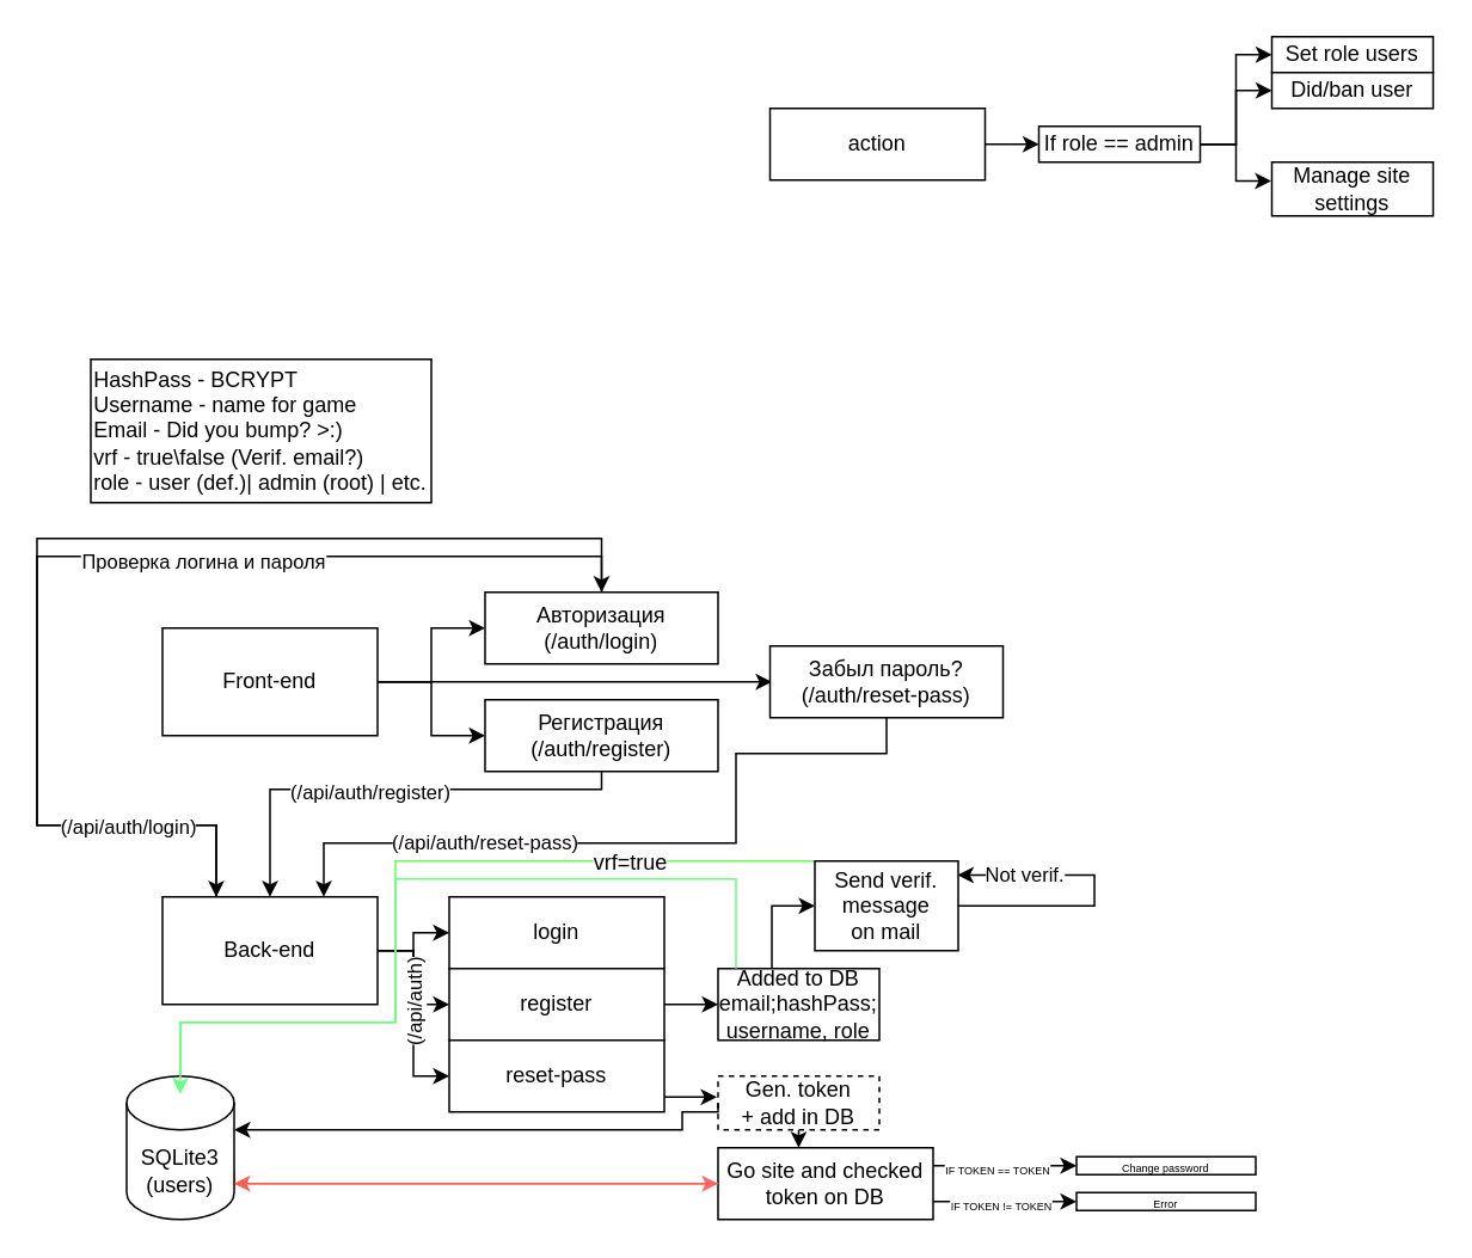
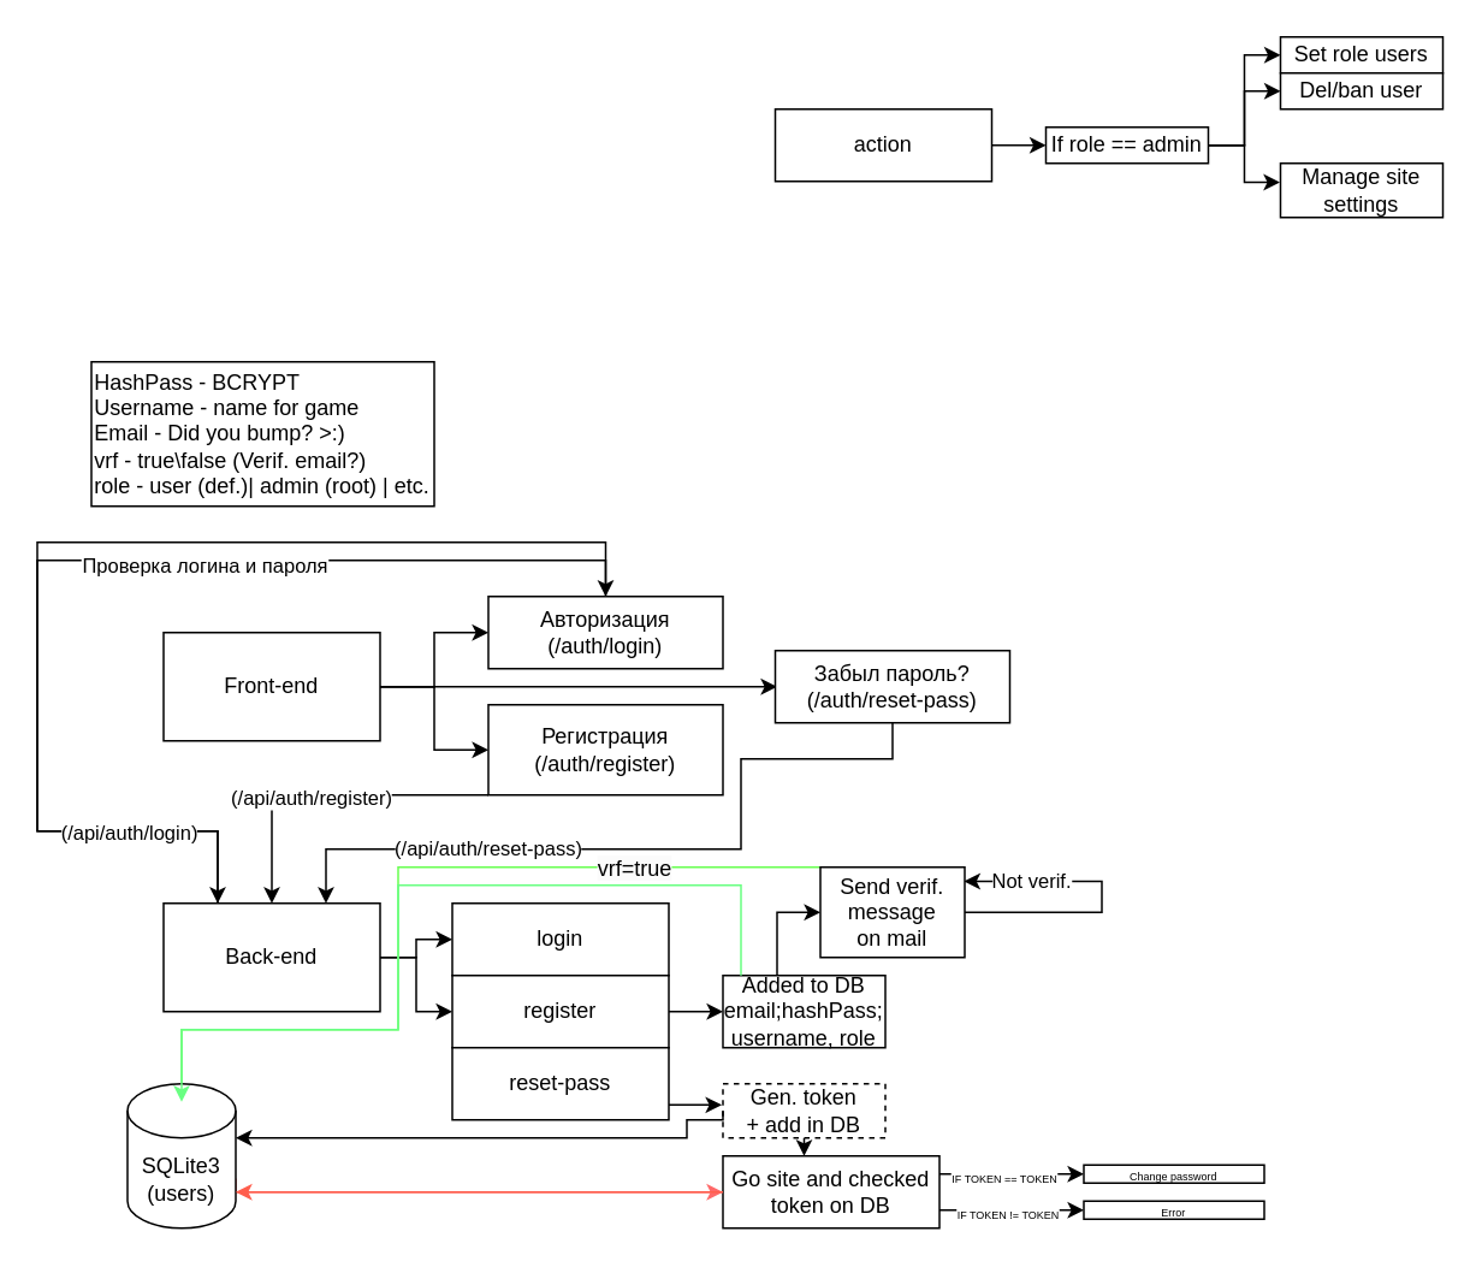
  <mxCell id="0" />
  <mxCell id="1" parent="0" />
  <mxCell id="2" style="edgeStyle=orthogonalEdgeStyle;rounded=0;orthogonalLoop=1;jettySize=auto;html=1;entryX=0;entryY=0.5;entryDx=0;entryDy=0;" parent="1" source="4" target="12" edge="1"><mxGeometry relative="1" as="geometry" /></mxCell>
  <mxCell id="3" style="edgeStyle=orthogonalEdgeStyle;rounded=0;orthogonalLoop=1;jettySize=auto;html=1;" parent="1" source="4" edge="1"><mxGeometry relative="1" as="geometry"><mxPoint x="430" y="380" as="targetPoint" /></mxGeometry></mxCell>
  <mxCell id="4" value="Front-end" style="rounded=0;whiteSpace=wrap;html=1;" parent="1" vertex="1"><mxGeometry x="90" y="350" width="120" height="60" as="geometry" /></mxCell>
  <mxCell id="5" style="edgeStyle=orthogonalEdgeStyle;rounded=0;orthogonalLoop=1;jettySize=auto;html=1;entryX=0;entryY=0.5;entryDx=0;entryDy=0;" parent="1" source="9" target="19" edge="1"><mxGeometry relative="1" as="geometry" /></mxCell>
  <mxCell id="6" style="edgeStyle=orthogonalEdgeStyle;rounded=0;orthogonalLoop=1;jettySize=auto;html=1;exitX=1;exitY=0.5;exitDx=0;exitDy=0;entryX=0;entryY=0.5;entryDx=0;entryDy=0;" parent="1" source="9" target="21" edge="1"><mxGeometry relative="1" as="geometry" /></mxCell>
- <mxCell id="7" style="edgeStyle=orthogonalEdgeStyle;rounded=0;orthogonalLoop=1;jettySize=auto;html=1;entryX=0;entryY=0.5;entryDx=0;entryDy=0;" parent="1" source="9" target="24" edge="1"><mxGeometry relative="1" as="geometry" /></mxCell>
- <mxCell id="8" value="(/api/auth)" style="edgeLabel;html=1;align=center;verticalAlign=middle;resizable=0;points=[];rotation=-90;" vertex="1" connectable="0" parent="7"><mxGeometry x="-0.213" relative="1" as="geometry"><mxPoint y="7" as="offset" /></mxGeometry></mxCell>
  <mxCell id="9" value="Back-end" style="rounded=0;whiteSpace=wrap;html=1;" parent="1" vertex="1"><mxGeometry x="90" y="500" width="120" height="60" as="geometry" /></mxCell>
  <mxCell id="10" style="edgeStyle=orthogonalEdgeStyle;rounded=0;orthogonalLoop=1;jettySize=auto;html=1;entryX=0.5;entryY=0;entryDx=0;entryDy=0;" parent="1" source="12" target="9" edge="1"><mxGeometry relative="1" as="geometry"><Array as="points"><mxPoint x="335" y="440" /><mxPoint x="150" y="440" /></Array></mxGeometry></mxCell>
  <mxCell id="11" value="(/api/auth/register)" style="edgeLabel;html=1;align=center;verticalAlign=middle;resizable=0;points=[];" parent="10" vertex="1" connectable="0"><mxGeometry x="0.097" y="1" relative="1" as="geometry"><mxPoint as="offset" /></mxGeometry></mxCell>
- <mxCell id="12" value="Регистрация (/auth/register)" style="rounded=0;whiteSpace=wrap;html=1;" parent="1" vertex="1"><mxGeometry x="270" y="390" width="130" height="40" as="geometry" /></mxCell>
+ <mxCell id="12" value="Регистрация (/auth/register)" style="rounded=0;whiteSpace=wrap;html=1;" parent="1" vertex="1"><mxGeometry x="270" y="390" width="130" height="50" as="geometry" /></mxCell>
  <mxCell id="13" style="edgeStyle=orthogonalEdgeStyle;rounded=0;orthogonalLoop=1;jettySize=auto;html=1;entryX=0.25;entryY=0;entryDx=0;entryDy=0;" parent="1" source="15" target="9" edge="1"><mxGeometry relative="1" as="geometry"><Array as="points"><mxPoint x="335" y="310" /><mxPoint x="20" y="310" /><mxPoint x="20" y="460" /><mxPoint x="120" y="460" /></Array></mxGeometry></mxCell>
  <mxCell id="14" value="Проверка логина и пароля" style="edgeLabel;html=1;align=center;verticalAlign=middle;resizable=0;points=[];" parent="13" vertex="1" connectable="0"><mxGeometry x="-0.227" y="2" relative="1" as="geometry"><mxPoint as="offset" /></mxGeometry></mxCell>
  <mxCell id="15" value="Авторизация&lt;br&gt;(/auth/login)" style="rounded=0;whiteSpace=wrap;html=1;" parent="1" vertex="1"><mxGeometry x="270" y="330" width="130" height="40" as="geometry" /></mxCell>
  <mxCell id="16" style="edgeStyle=orthogonalEdgeStyle;rounded=0;orthogonalLoop=1;jettySize=auto;html=1;" parent="1" source="4" target="15" edge="1"><mxGeometry relative="1" as="geometry" /></mxCell>
  <mxCell id="17" style="edgeStyle=orthogonalEdgeStyle;rounded=0;orthogonalLoop=1;jettySize=auto;html=1;entryX=0.5;entryY=0;entryDx=0;entryDy=0;exitX=0.25;exitY=0;exitDx=0;exitDy=0;" parent="1" source="9" target="15" edge="1"><mxGeometry relative="1" as="geometry"><mxPoint x="350" y="310" as="targetPoint" /><Array as="points"><mxPoint x="120" y="460" /><mxPoint x="20" y="460" /><mxPoint x="20" y="300" /><mxPoint x="335" y="300" /></Array><mxPoint x="90" y="490" as="sourcePoint" /></mxGeometry></mxCell>
  <mxCell id="18" value="(/api/auth/login)" style="edgeLabel;html=1;align=center;verticalAlign=middle;resizable=0;points=[];rotation=0;" parent="17" vertex="1" connectable="0"><mxGeometry x="-0.468" relative="1" as="geometry"><mxPoint x="50" y="32" as="offset" /></mxGeometry></mxCell>
  <mxCell id="19" value="login" style="rounded=0;whiteSpace=wrap;html=1;" parent="1" vertex="1"><mxGeometry x="250" y="500" width="120" height="40" as="geometry" /></mxCell>
  <mxCell id="20" style="edgeStyle=orthogonalEdgeStyle;rounded=0;orthogonalLoop=1;jettySize=auto;html=1;" parent="1" source="21" edge="1"><mxGeometry relative="1" as="geometry"><mxPoint x="400" y="560" as="targetPoint" /></mxGeometry></mxCell>
  <mxCell id="21" value="register" style="rounded=0;whiteSpace=wrap;html=1;" parent="1" vertex="1"><mxGeometry x="250" y="540" width="120" height="40" as="geometry" /></mxCell>
  <mxCell id="22" style="edgeStyle=orthogonalEdgeStyle;rounded=0;orthogonalLoop=1;jettySize=auto;html=1;" parent="1" source="23" edge="1"><mxGeometry relative="1" as="geometry"><mxPoint x="579" y="80" as="targetPoint" /></mxGeometry></mxCell>
  <mxCell id="23" value="action" style="rounded=0;whiteSpace=wrap;html=1;" parent="1" vertex="1"><mxGeometry x="429" y="60" width="120" height="40" as="geometry" /></mxCell>
  <mxCell id="24" value="reset-pass" style="rounded=0;whiteSpace=wrap;html=1;" parent="1" vertex="1"><mxGeometry x="250" y="580" width="120" height="40" as="geometry" /></mxCell>
  <mxCell id="25" style="edgeStyle=orthogonalEdgeStyle;rounded=0;orthogonalLoop=1;jettySize=auto;html=1;exitX=0.003;exitY=0.197;exitDx=0;exitDy=0;exitPerimeter=0;strokeColor=#69FF52;" parent="1" edge="1"><mxGeometry relative="1" as="geometry"><mxPoint x="100" y="610" as="targetPoint" /><mxPoint x="454" y="480" as="sourcePoint" /><Array as="points"><mxPoint x="220" y="480" /><mxPoint x="220" y="570" /><mxPoint x="100" y="570" /></Array></mxGeometry></mxCell>
  <mxCell id="26" value="&lt;div&gt;&lt;span style=&quot;text-wrap: wrap; font-size: 12px; text-align: left; background-color: rgb(251, 251, 251);&quot;&gt;vrf=true&lt;/span&gt;&lt;br&gt;&lt;/div&gt;" style="edgeLabel;html=1;align=center;verticalAlign=middle;resizable=0;points=[];" parent="25" vertex="1" connectable="0"><mxGeometry x="0.424" relative="1" as="geometry"><mxPoint x="151" y="-90" as="offset" /></mxGeometry></mxCell>
  <mxCell id="27" style="edgeStyle=orthogonalEdgeStyle;rounded=0;orthogonalLoop=1;jettySize=auto;html=1;entryX=0.995;entryY=0.157;entryDx=0;entryDy=0;entryPerimeter=0;" parent="1" source="29" target="29" edge="1"><mxGeometry relative="1" as="geometry"><mxPoint x="610" y="480" as="targetPoint" /><Array as="points"><mxPoint x="610" y="505" /><mxPoint x="610" y="488" /></Array></mxGeometry></mxCell>
  <mxCell id="28" value="Not verif." style="edgeLabel;html=1;align=center;verticalAlign=middle;resizable=0;points=[];" parent="27" vertex="1" connectable="0"><mxGeometry x="0.663" relative="1" as="geometry"><mxPoint x="8" as="offset" /></mxGeometry></mxCell>
  <mxCell id="29" value="Send verif. message&lt;div&gt;on mail&lt;/div&gt;" style="rounded=0;whiteSpace=wrap;html=1;" parent="1" vertex="1"><mxGeometry x="454" y="480" width="80" height="50" as="geometry" /></mxCell>
  <mxCell id="30" style="edgeStyle=orthogonalEdgeStyle;rounded=0;orthogonalLoop=1;jettySize=auto;html=1;entryX=0;entryY=0.5;entryDx=0;entryDy=0;" parent="1" source="31" target="29" edge="1"><mxGeometry relative="1" as="geometry"><mxPoint x="445" y="480" as="targetPoint" /><Array as="points"><mxPoint x="430" y="505" /></Array></mxGeometry></mxCell>
  <mxCell id="31" value="Added to DB&lt;br&gt;email;hashPass;&lt;br&gt;username, role" style="rounded=0;whiteSpace=wrap;html=1;" parent="1" vertex="1"><mxGeometry x="400" y="540" width="90" height="40" as="geometry" /></mxCell>
  <mxCell id="32" style="edgeStyle=orthogonalEdgeStyle;rounded=0;orthogonalLoop=1;jettySize=auto;html=1;exitX=1;exitY=0;exitDx=0;exitDy=52.5;exitPerimeter=0;strokeColor=#FF6969;entryX=0;entryY=0.5;entryDx=0;entryDy=0;" parent="1" source="33" edge="1" target="51"><mxGeometry relative="1" as="geometry"><mxPoint x="390" y="690" as="targetPoint" /><Array as="points"><mxPoint x="130" y="660" /></Array></mxGeometry></mxCell>
  <mxCell id="33" value="SQLite3&lt;br&gt;(users)" style="shape=cylinder3;whiteSpace=wrap;html=1;boundedLbl=1;backgroundOutline=1;size=15;" parent="1" vertex="1"><mxGeometry x="70" y="600" width="60" height="80" as="geometry" /></mxCell>
  <mxCell id="34" style="edgeStyle=orthogonalEdgeStyle;rounded=0;orthogonalLoop=1;jettySize=auto;html=1;fillColor=#52FF91;strokeColor=#69FF82;" parent="1" edge="1"><mxGeometry relative="1" as="geometry"><mxPoint x="410" y="540" as="sourcePoint" /><mxPoint x="100" y="610" as="targetPoint" /><Array as="points"><mxPoint x="410" y="490" /><mxPoint x="220" y="490" /><mxPoint x="220" y="570" /><mxPoint x="100" y="570" /></Array></mxGeometry></mxCell>
  <mxCell id="35" value="HashPass - BCRYPT&lt;br&gt;Username - name for game&lt;br&gt;Email - Did you bump? &amp;gt;:)&lt;br&gt;vrf - true\false (Verif. email?)&lt;br&gt;role - user (def.)| admin (root) | etc." style="rounded=0;whiteSpace=wrap;html=1;align=left;" parent="1" vertex="1"><mxGeometry x="50" y="200" width="190" height="80" as="geometry" /></mxCell>
  <mxCell id="36" style="edgeStyle=orthogonalEdgeStyle;rounded=0;orthogonalLoop=1;jettySize=auto;html=1;entryX=0;entryY=0.5;entryDx=0;entryDy=0;" parent="1" source="39" target="40" edge="1"><mxGeometry relative="1" as="geometry"><mxPoint x="689" y="50" as="targetPoint" /></mxGeometry></mxCell>
  <mxCell id="37" style="edgeStyle=orthogonalEdgeStyle;rounded=0;orthogonalLoop=1;jettySize=auto;html=1;entryX=0;entryY=0.5;entryDx=0;entryDy=0;" parent="1" source="39" target="41" edge="1"><mxGeometry relative="1" as="geometry" /></mxCell>
  <mxCell id="38" style="edgeStyle=orthogonalEdgeStyle;rounded=0;orthogonalLoop=1;jettySize=auto;html=1;entryX=-0.004;entryY=0.351;entryDx=0;entryDy=0;entryPerimeter=0;" parent="1" target="42" edge="1"><mxGeometry relative="1" as="geometry"><mxPoint x="658" y="80" as="sourcePoint" /><mxPoint x="699" y="100" as="targetPoint" /><Array as="points"><mxPoint x="689" y="80" /><mxPoint x="689" y="101" /></Array></mxGeometry></mxCell>
  <mxCell id="39" value="If role == admin" style="rounded=0;whiteSpace=wrap;html=1;" parent="1" vertex="1"><mxGeometry x="579" y="70" width="90" height="20" as="geometry" /></mxCell>
  <mxCell id="40" value="Set role users" style="rounded=0;whiteSpace=wrap;html=1;" parent="1" vertex="1"><mxGeometry x="709" y="20" width="90" height="20" as="geometry" /></mxCell>
- <mxCell id="41" value="Did/ban user" style="rounded=0;whiteSpace=wrap;html=1;" parent="1" vertex="1"><mxGeometry x="709" y="40" width="90" height="20" as="geometry" /></mxCell>
+ <mxCell id="41" value="Del/ban user" style="rounded=0;whiteSpace=wrap;html=1;" parent="1" vertex="1"><mxGeometry x="709" y="40" width="90" height="20" as="geometry" /></mxCell>
  <mxCell id="42" value="Manage site settings" style="rounded=0;whiteSpace=wrap;html=1;" parent="1" vertex="1"><mxGeometry x="709" y="90" width="90" height="30" as="geometry" /></mxCell>
  <mxCell id="43" style="edgeStyle=orthogonalEdgeStyle;rounded=0;orthogonalLoop=1;jettySize=auto;html=1;entryX=-0.007;entryY=0.389;entryDx=0;entryDy=0;entryPerimeter=0;" parent="1" source="24" edge="1" target="45"><mxGeometry relative="1" as="geometry"><mxPoint x="390" y="640" as="targetPoint" /><Array as="points"><mxPoint x="390" y="612" /></Array></mxGeometry></mxCell>
  <mxCell id="44" value="" style="edgeStyle=orthogonalEdgeStyle;rounded=0;orthogonalLoop=1;jettySize=auto;html=1;" parent="1" source="45" target="51" edge="1"><mxGeometry relative="1" as="geometry"><Array as="points"><mxPoint x="460" y="660" /><mxPoint x="460" y="660" /></Array></mxGeometry></mxCell>
  <mxCell id="45" value="Gen. token&lt;br&gt;+ add in DB" style="rounded=0;whiteSpace=wrap;html=1;dashed=1;" parent="1" vertex="1"><mxGeometry x="400" y="600" width="90" height="30" as="geometry" /></mxCell>
  <mxCell id="46" style="edgeStyle=orthogonalEdgeStyle;rounded=0;orthogonalLoop=1;jettySize=auto;html=1;exitX=0;exitY=0.5;exitDx=0;exitDy=0;" parent="1" source="45" edge="1"><mxGeometry relative="1" as="geometry"><Array as="points"><mxPoint x="400" y="620" /><mxPoint x="380" y="620" /><mxPoint x="380" y="630" /><mxPoint x="130" y="630" /></Array><mxPoint x="130" y="630" as="targetPoint" /></mxGeometry></mxCell>
  <mxCell id="47" style="edgeStyle=orthogonalEdgeStyle;rounded=0;orthogonalLoop=1;jettySize=auto;html=1;exitX=1;exitY=0.25;exitDx=0;exitDy=0;" parent="1" source="51" edge="1"><mxGeometry relative="1" as="geometry"><mxPoint x="600" y="650" as="targetPoint" /><Array as="points" /></mxGeometry></mxCell>
  <mxCell id="48" value="&lt;font style=&quot;font-size: 6px;&quot;&gt;IF TOKEN == TOKEN&lt;/font&gt;" style="edgeLabel;html=1;align=center;verticalAlign=middle;resizable=0;points=[];" parent="47" vertex="1" connectable="0"><mxGeometry x="-0.129" relative="1" as="geometry"><mxPoint as="offset" /></mxGeometry></mxCell>
  <mxCell id="49" style="edgeStyle=orthogonalEdgeStyle;rounded=0;orthogonalLoop=1;jettySize=auto;html=1;exitX=1;exitY=0.75;exitDx=0;exitDy=0;" parent="1" source="51" edge="1"><mxGeometry relative="1" as="geometry"><mxPoint x="600" y="670" as="targetPoint" /><Array as="points"><mxPoint x="580" y="670" /><mxPoint x="580" y="670" /></Array></mxGeometry></mxCell>
  <mxCell id="50" value="&lt;span style=&quot;font-size: 6px;&quot;&gt;IF TOKEN != TOKEN&lt;/span&gt;" style="edgeLabel;html=1;align=center;verticalAlign=middle;resizable=0;points=[];" vertex="1" connectable="0" parent="49"><mxGeometry x="-0.069" relative="1" as="geometry"><mxPoint as="offset" /></mxGeometry></mxCell>
  <mxCell id="51" value="Go site and checked token on DB" style="whiteSpace=wrap;html=1;rounded=0;" parent="1" vertex="1"><mxGeometry x="400" y="640" width="120" height="40" as="geometry" /></mxCell>
  <mxCell id="52" style="edgeStyle=orthogonalEdgeStyle;rounded=0;orthogonalLoop=1;jettySize=auto;html=1;strokeColor=#FF5E4D;exitX=0;exitY=0.5;exitDx=0;exitDy=0;" parent="1" source="51" edge="1"><mxGeometry relative="1" as="geometry"><mxPoint x="130" y="660" as="targetPoint" /><Array as="points"><mxPoint x="130" y="660" /></Array><mxPoint x="360" y="700" as="sourcePoint" /></mxGeometry></mxCell>
  <mxCell id="53" value="&lt;font style=&quot;font-size: 6px;&quot;&gt;Change password&lt;/font&gt;" style="rounded=0;whiteSpace=wrap;html=1;" parent="1" vertex="1"><mxGeometry x="600" y="645" width="100" height="10" as="geometry" /></mxCell>
  <mxCell id="54" value="&lt;font style=&quot;font-size: 6px;&quot;&gt;Error&lt;/font&gt;" style="rounded=0;whiteSpace=wrap;html=1;" parent="1" vertex="1"><mxGeometry x="600" y="665" width="100" height="10" as="geometry" /></mxCell>
  <mxCell id="55" style="edgeStyle=orthogonalEdgeStyle;rounded=0;orthogonalLoop=1;jettySize=auto;html=1;entryX=0.75;entryY=0;entryDx=0;entryDy=0;" parent="1" source="57" target="9" edge="1"><mxGeometry relative="1" as="geometry"><mxPoint x="180" y="470" as="targetPoint" /><Array as="points"><mxPoint x="494" y="420" /><mxPoint x="410" y="420" /><mxPoint x="410" y="470" /><mxPoint x="180" y="470" /></Array></mxGeometry></mxCell>
  <mxCell id="56" value="(/api/auth/reset-pass)" style="edgeLabel;html=1;align=center;verticalAlign=middle;resizable=0;points=[];" parent="55" vertex="1" connectable="0"><mxGeometry x="0.427" y="-1" relative="1" as="geometry"><mxPoint as="offset" /></mxGeometry></mxCell>
  <mxCell id="57" value="Забыл пароль?&lt;br&gt;(/auth/reset-pass)" style="rounded=0;whiteSpace=wrap;html=1;" parent="1" vertex="1"><mxGeometry x="429" y="360" width="130" height="40" as="geometry" /></mxCell>
